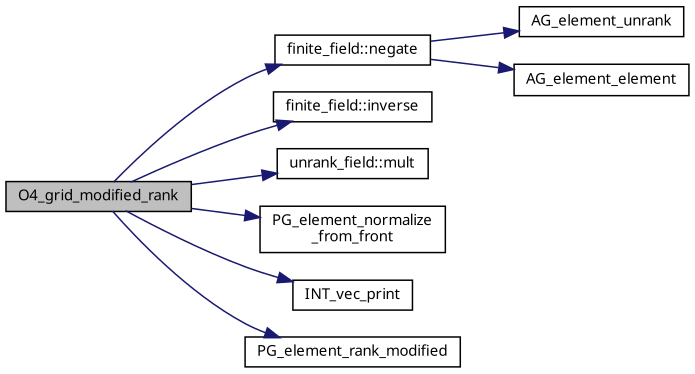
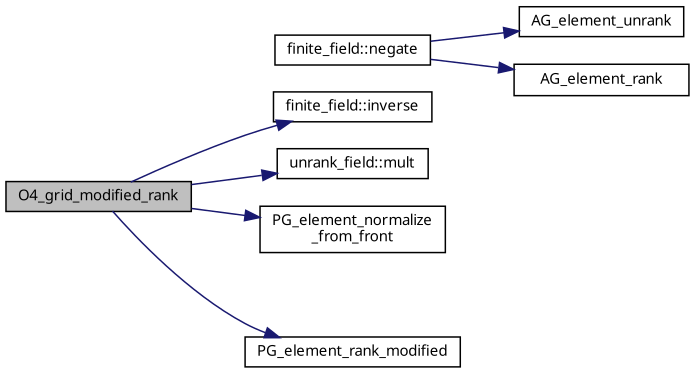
  digraph {
    fontname="Noto Sans"
    rankdir=LR
    node [color=black fillcolor=white fontname="Noto Sans" fontsize=10 shape=record style=filled]
    edge [color=midnightblue fontname="Noto Sans" fontsize=10 labelfontname=Helvetica labelfontsize=10 style=solid]
    n1 [fillcolor=grey75 fontcolor=black height=0.2 label=O4_grid_modified_rank width=0.4]
    n2 [height=0.2 label="finite_field::negate" width=0.4]
    n3 [height=0.2 label="finite_field::inverse" width=0.4]
    n4 [height=0.2 label="unrank_field::mult" width=0.4]
    n5 [height=0.2 label="PG_element_normalize\l_from_front" width=0.4]
-   n6 [height=0.2 label=INT_vec_print width=0.4]
    n7 [height=0.2 label=PG_element_rank_modified width=0.4]
    n8 [height=0.2 label=AG_element_unrank width=0.4]
-   n9 [height=0.2 label=AG_element_element width=0.4]
-   n1 -> n2
+   n9 [height=0.2 label=AG_element_rank width=0.4]
    n1 -> n3
    n1 -> n4
    n1 -> n5
-   n1 -> n6
    n1 -> n7
    n2 -> n8
    n2 -> n9
  }
